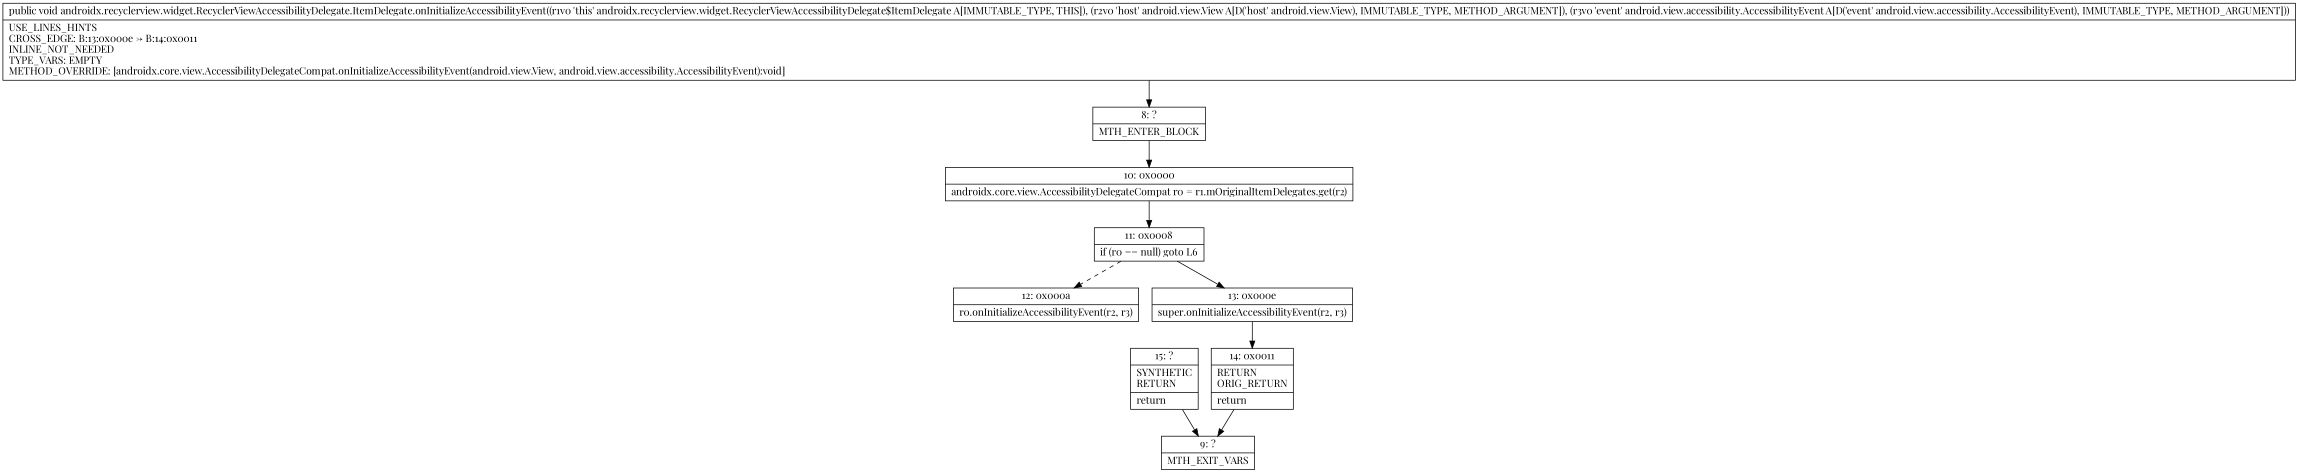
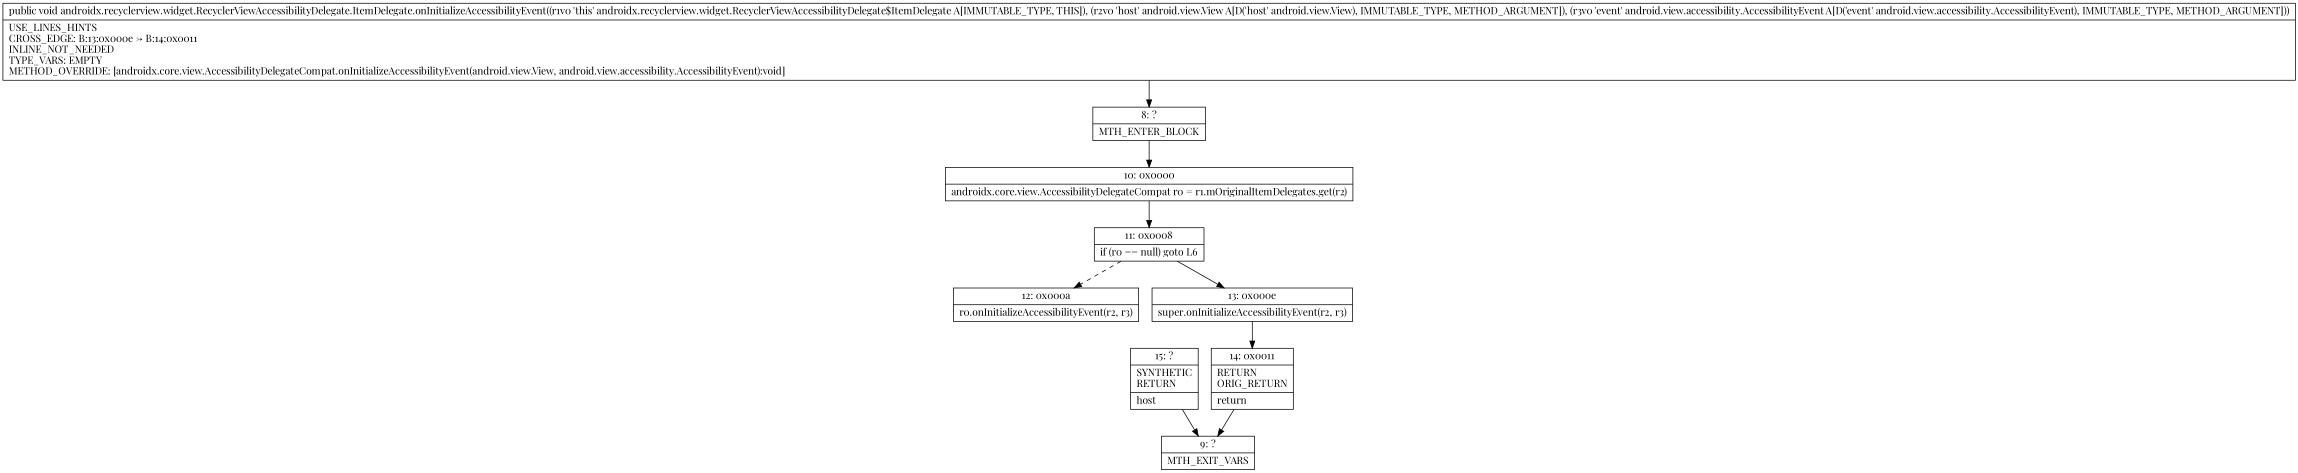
  digraph {
    fontname="Playfair Display"
    node [fontname="Playfair Display" shape=record]
    edge [fontname="Playfair Display"]
    n1 [label="{8\:\ ?|MTH_ENTER_BLOCK\l}"]
    n2 [label="{10\:\ 0x0000|androidx.core.view.AccessibilityDelegateCompat r0 = r1.mOriginalItemDelegates.get(r2)\l}"]
    n3 [label="{11\:\ 0x0008|if (r0 == null) goto L6\l}"]
    n4 [label="{12\:\ 0x000a|r0.onInitializeAccessibilityEvent(r2, r3)\l}"]
    n5 [label="{13\:\ 0x000e|super.onInitializeAccessibilityEvent(r2, r3)\l}"]
    n6 [label="{14\:\ 0x0011|RETURN\lORIG_RETURN\l|return\l}"]
-   n7 [label="{15\:\ ?|SYNTHETIC\lRETURN\l|return\l}"]
+   n7 [label="{15\:\ ?|SYNTHETIC\lRETURN\l|host\l}"]
    n8 [label="{9\:\ ?|MTH_EXIT_VARS\l}"]
    n9 [label="{public void androidx.recyclerview.widget.RecyclerViewAccessibilityDelegate.ItemDelegate.onInitializeAccessibilityEvent((r1v0 'this' androidx.recyclerview.widget.RecyclerViewAccessibilityDelegate$ItemDelegate A[IMMUTABLE_TYPE, THIS]), (r2v0 'host' android.view.View A[D('host' android.view.View), IMMUTABLE_TYPE, METHOD_ARGUMENT]), (r3v0 'event' android.view.accessibility.AccessibilityEvent A[D('event' android.view.accessibility.AccessibilityEvent), IMMUTABLE_TYPE, METHOD_ARGUMENT]))  | USE_LINES_HINTS\lCROSS_EDGE: B:13:0x000e \-\> B:14:0x0011\lINLINE_NOT_NEEDED\lTYPE_VARS: EMPTY\lMETHOD_OVERRIDE: [androidx.core.view.AccessibilityDelegateCompat.onInitializeAccessibilityEvent(android.view.View, android.view.accessibility.AccessibilityEvent):void]\l}"]
    n1 -> n2
    n2 -> n3
    n3 -> n4 [style=dashed]
    n3 -> n5
    n5 -> n6
    n6 -> n8
    n7 -> n8
    n9 -> n1
  }
